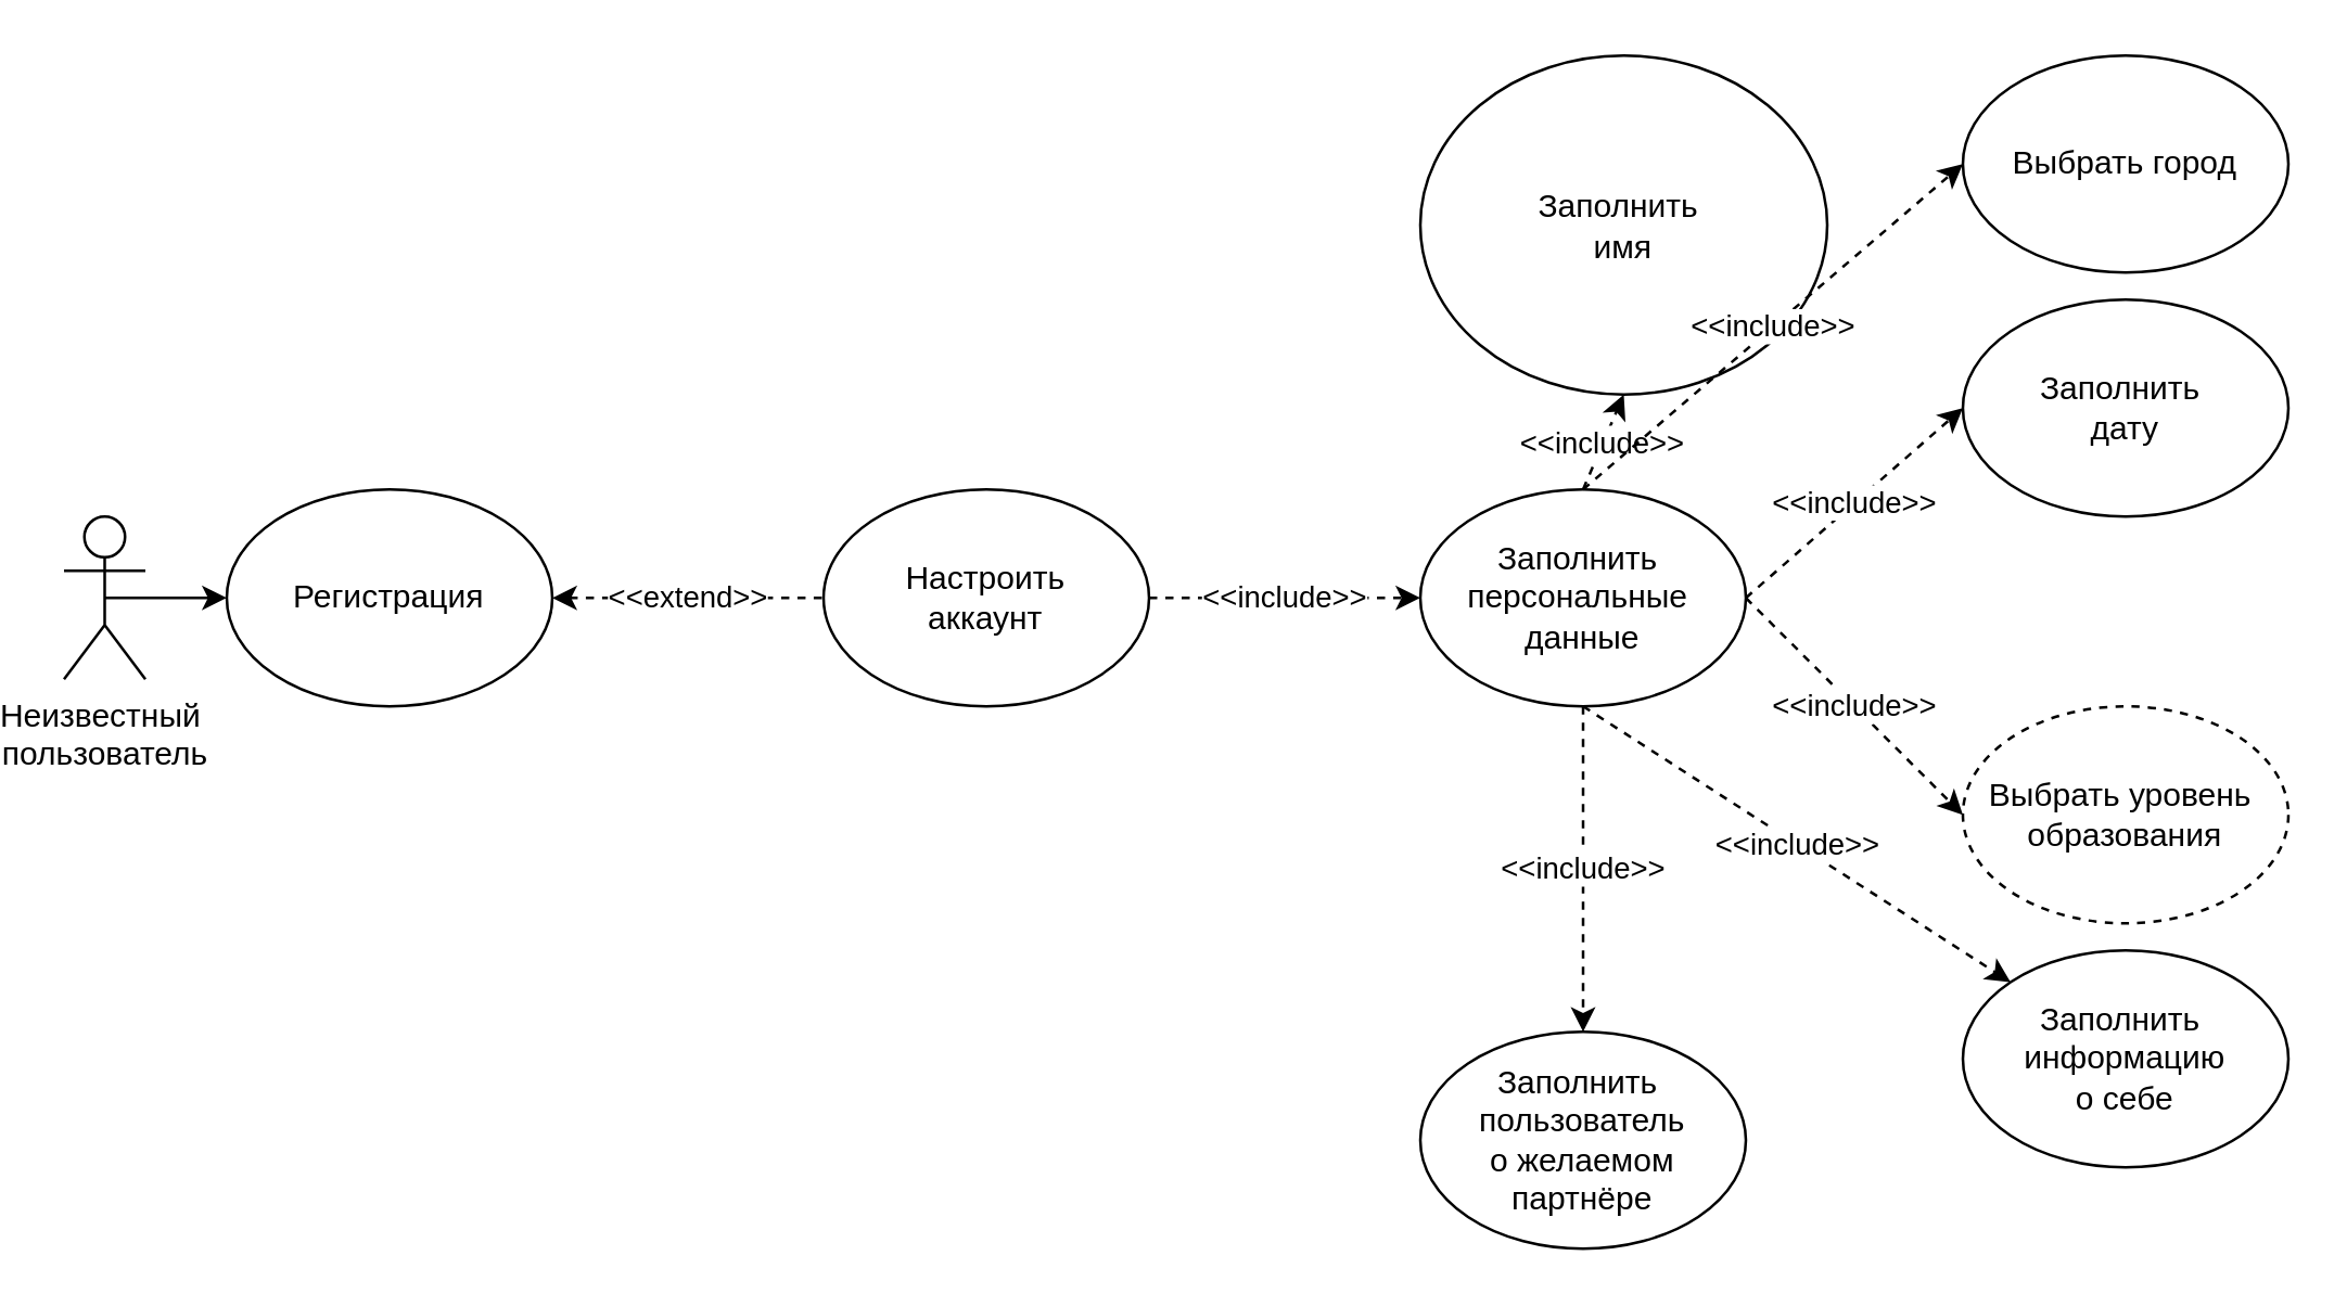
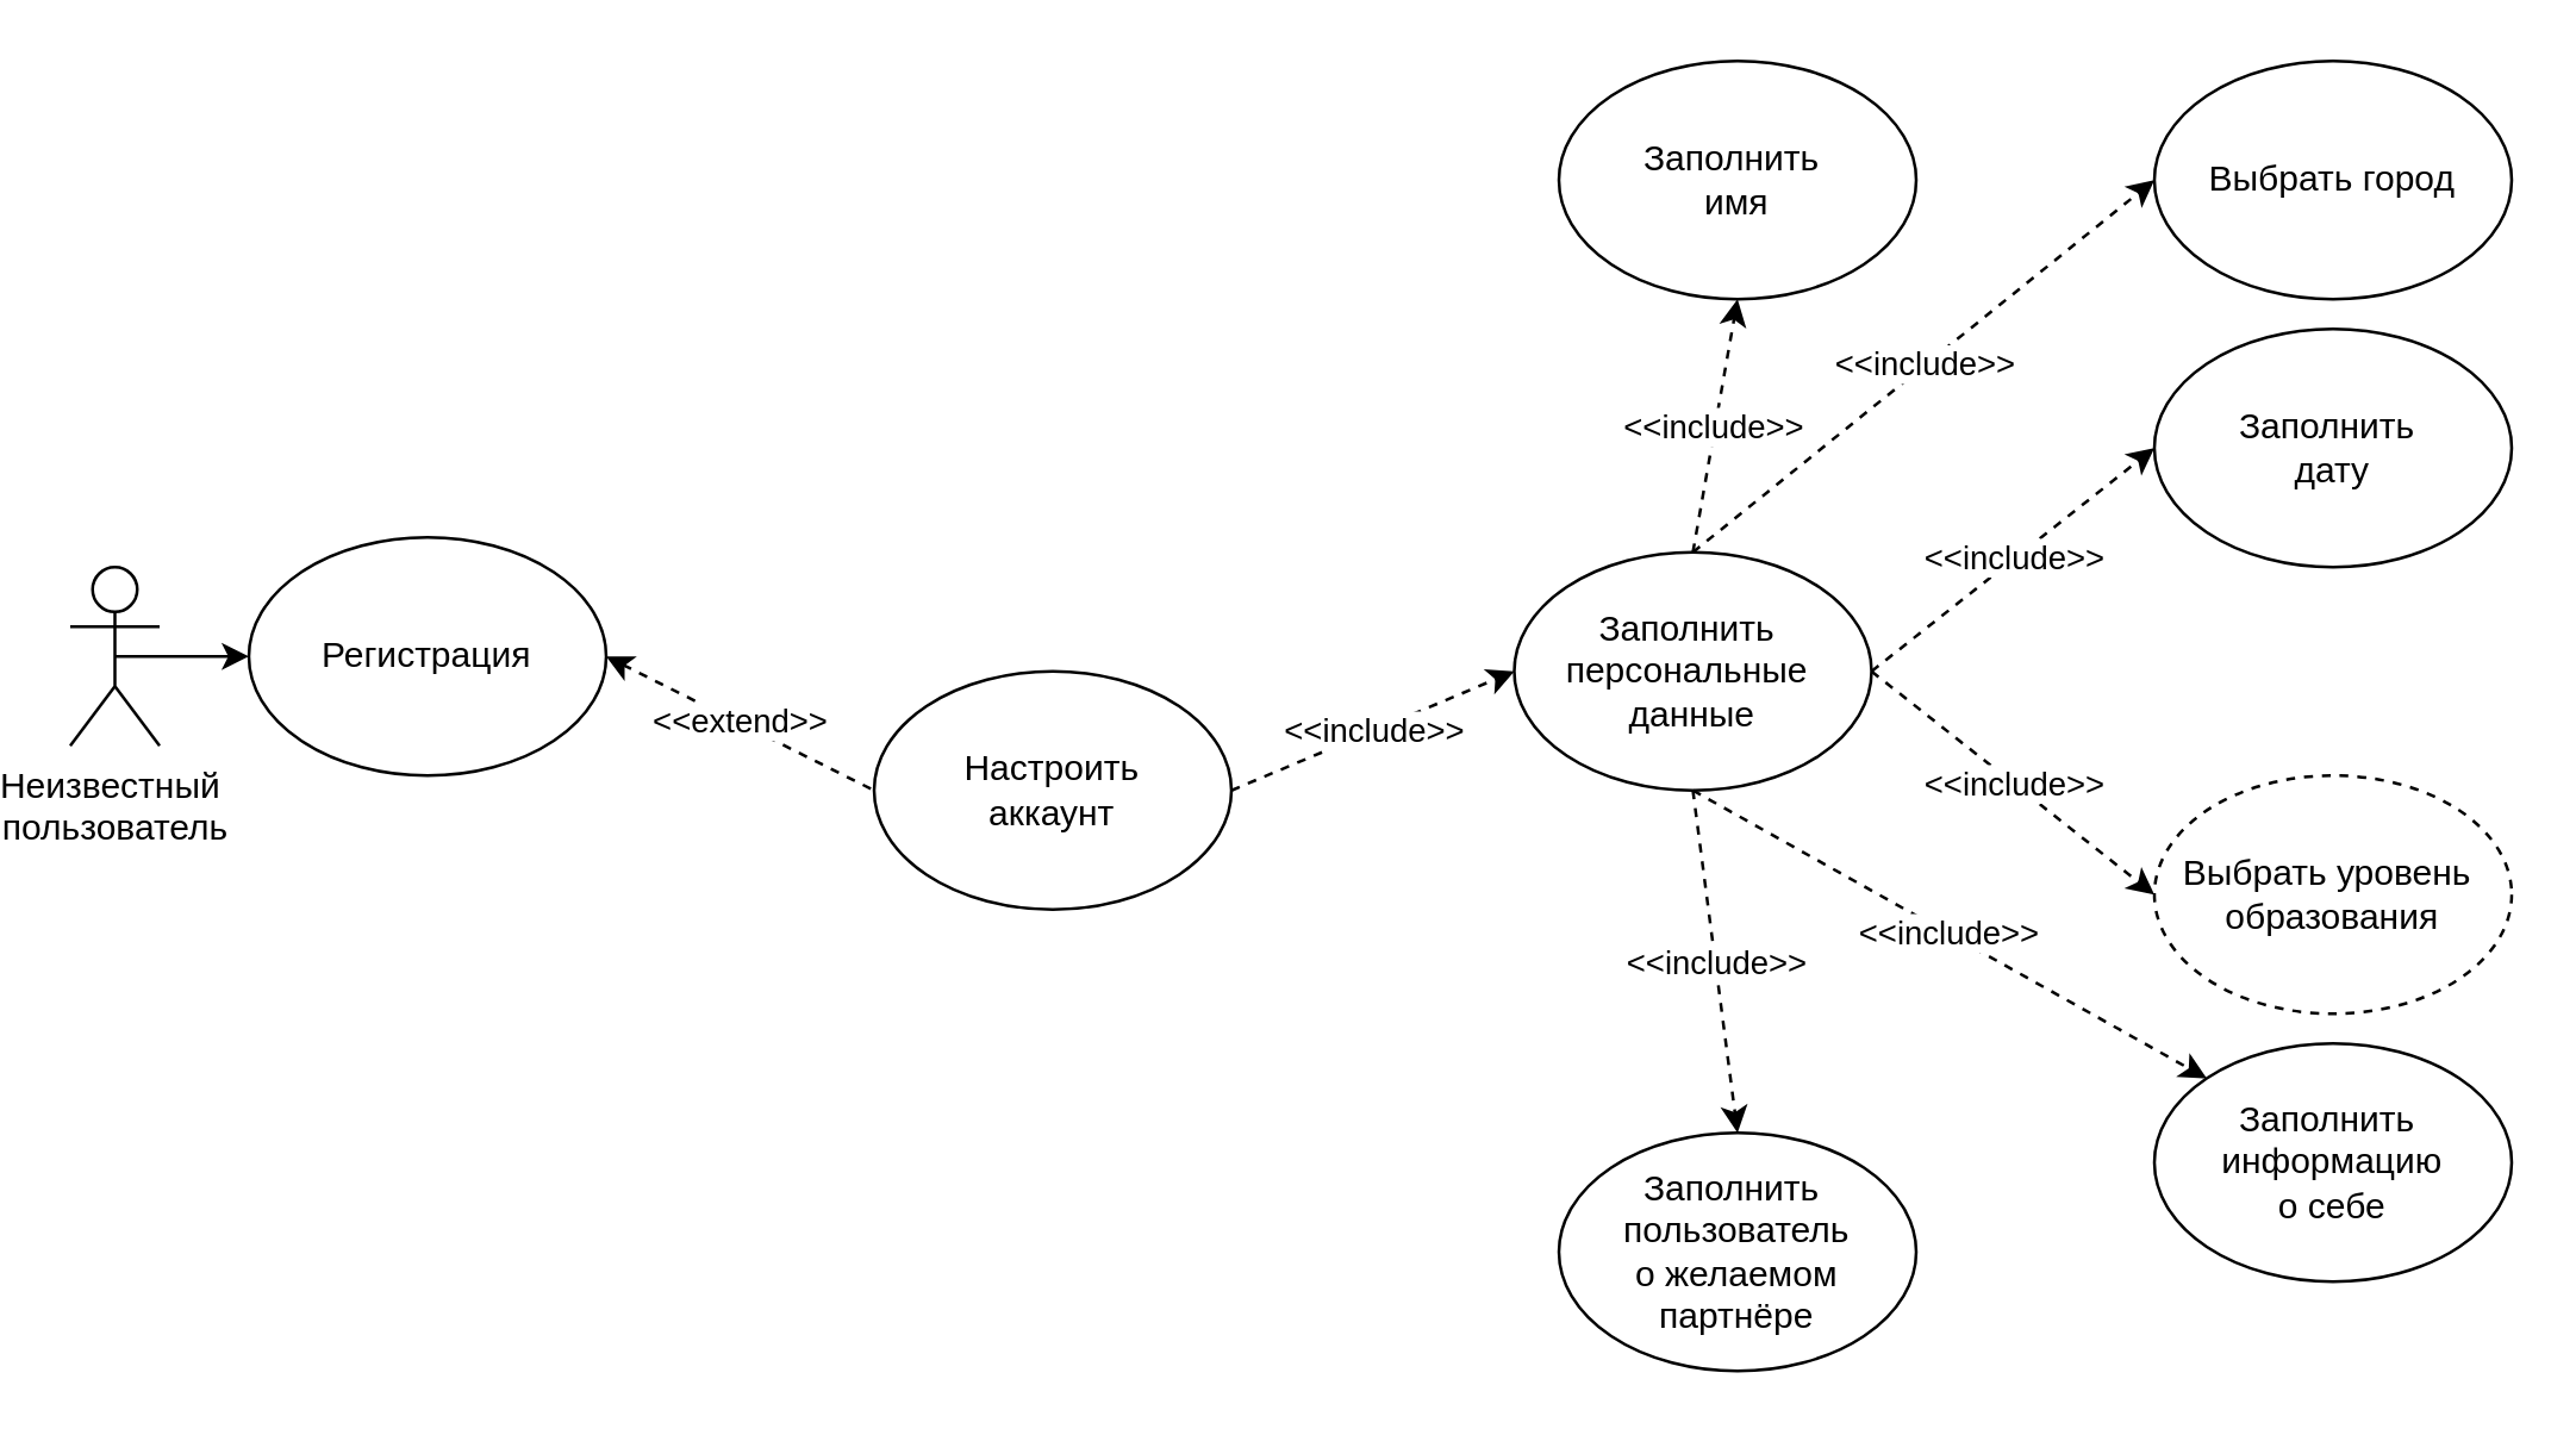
  <mxCell id="0" />
  <mxCell id="1" parent="0" />
  <mxCell id="2" style="edgeStyle=none;html=1;exitX=0.5;exitY=0.5;exitDx=0;exitDy=0;exitPerimeter=0;entryX=0;entryY=0.5;entryDx=0;entryDy=0;" edge="1" parent="1" source="3" target="4"><mxGeometry relative="1" as="geometry" /></mxCell>
  <mxCell id="3" value="Неизвестный&amp;nbsp;&lt;br&gt;пользователь" style="shape=umlActor;verticalLabelPosition=bottom;verticalAlign=top;html=1;outlineConnect=0;" vertex="1" parent="1"><mxGeometry x="20" y="190" width="30" height="60" as="geometry" /></mxCell>
  <mxCell id="4" value="Регистрация" style="ellipse;whiteSpace=wrap;html=1;" vertex="1" parent="1"><mxGeometry x="80" y="180" width="120" height="80" as="geometry" /></mxCell>
- <mxCell id="5" value="Настроить &lt;br&gt;аккаунт" style="ellipse;whiteSpace=wrap;html=1;" vertex="1" parent="1"><mxGeometry x="300" y="180" width="120" height="80" as="geometry" /></mxCell>
+ <mxCell id="5" value="Настроить &lt;br&gt;аккаунт" style="ellipse;whiteSpace=wrap;html=1;" vertex="1" parent="1"><mxGeometry x="290" y="225" width="120" height="80" as="geometry" /></mxCell>
  <mxCell id="6" value="&amp;lt;&amp;lt;extend&amp;gt;&amp;gt;" style="edgeStyle=none;html=1;exitX=1;exitY=0.5;exitDx=0;exitDy=0;dashed=1;entryX=0;entryY=0.5;entryDx=0;entryDy=0;startArrow=classic;startFill=1;endArrow=none;endFill=0;" edge="1" parent="1" source="4" target="5"><mxGeometry x="-0.008" relative="1" as="geometry"><mxPoint x="280" y="150" as="targetPoint" /><mxPoint x="199.996" y="310.004" as="sourcePoint" /><mxPoint as="offset" /></mxGeometry></mxCell>
- <mxCell id="7" value="Заполнить&amp;nbsp;&lt;br&gt;персональные&amp;nbsp;&lt;br&gt;данные" style="ellipse;whiteSpace=wrap;html=1;" vertex="1" parent="1"><mxGeometry x="520" y="180" width="120" height="80" as="geometry" /></mxCell>
+ <mxCell id="7" value="Заполнить&amp;nbsp;&lt;br&gt;персональные&amp;nbsp;&lt;br&gt;данные" style="ellipse;whiteSpace=wrap;html=1;" vertex="1" parent="1"><mxGeometry x="505" y="185" width="120" height="80" as="geometry" /></mxCell>
  <mxCell id="8" value="&amp;lt;&amp;lt;include&amp;gt;&amp;gt;" style="edgeStyle=none;html=1;dashed=1;exitX=1;exitY=0.5;exitDx=0;exitDy=0;entryX=0;entryY=0.5;entryDx=0;entryDy=0;" edge="1" parent="1" source="5" target="7"><mxGeometry relative="1" as="geometry"><mxPoint x="450" y="110" as="targetPoint" /><mxPoint x="190" y="392" as="sourcePoint" /><mxPoint as="offset" /></mxGeometry></mxCell>
- <mxCell id="9" value="Заполнить&amp;nbsp;&lt;br&gt;имя" style="ellipse;whiteSpace=wrap;html=1;" vertex="1" parent="1"><mxGeometry x="520" y="20" width="150" height="125" as="geometry" /></mxCell>
+ <mxCell id="9" value="Заполнить&amp;nbsp;&lt;br&gt;имя" style="ellipse;whiteSpace=wrap;html=1;" vertex="1" parent="1"><mxGeometry x="520" y="20" width="120" height="80" as="geometry" /></mxCell>
  <mxCell id="10" value="Выбрать город" style="ellipse;whiteSpace=wrap;html=1;" vertex="1" parent="1"><mxGeometry x="720" y="20" width="120" height="80" as="geometry" /></mxCell>
  <mxCell id="11" value="Заполнить&amp;nbsp;&lt;br&gt;дату" style="ellipse;whiteSpace=wrap;html=1;" vertex="1" parent="1"><mxGeometry x="720" y="110" width="120" height="80" as="geometry" /></mxCell>
  <mxCell id="12" value="Заполнить&amp;nbsp;&lt;br&gt;информацию &lt;br&gt;о себе" style="ellipse;whiteSpace=wrap;html=1;" vertex="1" parent="1"><mxGeometry x="720" y="350" width="120" height="80" as="geometry" /></mxCell>
  <mxCell id="13" value="Выбрать уровень&amp;nbsp;&lt;br&gt;образования" style="ellipse;whiteSpace=wrap;html=1;dashed=1;" vertex="1" parent="1"><mxGeometry x="720" y="260" width="120" height="80" as="geometry" /></mxCell>
  <mxCell id="14" value="Заполнить&amp;nbsp;&lt;br&gt;пользователь&lt;br&gt;о желаемом партнёре" style="ellipse;whiteSpace=wrap;html=1;" vertex="1" parent="1"><mxGeometry x="520" y="380" width="120" height="80" as="geometry" /></mxCell>
  <mxCell id="15" value="&amp;lt;&amp;lt;include&amp;gt;&amp;gt;" style="edgeStyle=none;html=1;dashed=1;exitX=0.5;exitY=0;exitDx=0;exitDy=0;entryX=0.5;entryY=1;entryDx=0;entryDy=0;" edge="1" parent="1" source="7" target="9"><mxGeometry relative="1" as="geometry"><mxPoint x="590" y="140" as="targetPoint" /><mxPoint x="490" y="140" as="sourcePoint" /><mxPoint as="offset" /></mxGeometry></mxCell>
  <mxCell id="16" value="&amp;lt;&amp;lt;include&amp;gt;&amp;gt;" style="edgeStyle=none;html=1;dashed=1;exitX=0.5;exitY=0;exitDx=0;exitDy=0;entryX=0;entryY=0.5;entryDx=0;entryDy=0;" edge="1" parent="1" source="7" target="10"><mxGeometry relative="1" as="geometry"><mxPoint x="730" y="120" as="targetPoint" /><mxPoint x="630" y="120" as="sourcePoint" /><mxPoint as="offset" /></mxGeometry></mxCell>
  <mxCell id="17" value="&amp;lt;&amp;lt;include&amp;gt;&amp;gt;" style="edgeStyle=none;html=1;dashed=1;entryX=0;entryY=0.5;entryDx=0;entryDy=0;exitX=1;exitY=0.5;exitDx=0;exitDy=0;" edge="1" parent="1" source="7" target="11"><mxGeometry relative="1" as="geometry"><mxPoint x="550" y="250" as="targetPoint" /><mxPoint x="700" y="220" as="sourcePoint" /><mxPoint as="offset" /></mxGeometry></mxCell>
  <mxCell id="18" value="&amp;lt;&amp;lt;include&amp;gt;&amp;gt;" style="edgeStyle=none;html=1;dashed=1;exitX=0.5;exitY=1;exitDx=0;exitDy=0;entryX=0;entryY=0;entryDx=0;entryDy=0;" edge="1" parent="1" source="7" target="12"><mxGeometry relative="1" as="geometry"><mxPoint x="560" y="260" as="targetPoint" /><mxPoint x="460" y="260" as="sourcePoint" /><mxPoint as="offset" /></mxGeometry></mxCell>
  <mxCell id="19" value="&amp;lt;&amp;lt;include&amp;gt;&amp;gt;" style="edgeStyle=none;html=1;dashed=1;exitX=1;exitY=0.5;exitDx=0;exitDy=0;entryX=0;entryY=0.5;entryDx=0;entryDy=0;" edge="1" parent="1" source="7" target="13"><mxGeometry relative="1" as="geometry"><mxPoint x="570" y="270" as="targetPoint" /><mxPoint x="470" y="270" as="sourcePoint" /><mxPoint as="offset" /></mxGeometry></mxCell>
  <mxCell id="20" value="&amp;lt;&amp;lt;include&amp;gt;&amp;gt;" style="edgeStyle=none;html=1;dashed=1;exitX=0.5;exitY=1;exitDx=0;exitDy=0;entryX=0.5;entryY=0;entryDx=0;entryDy=0;" edge="1" parent="1" source="7" target="14"><mxGeometry relative="1" as="geometry"><mxPoint x="580" y="280" as="targetPoint" /><mxPoint x="480" y="280" as="sourcePoint" /><mxPoint as="offset" /></mxGeometry></mxCell>
